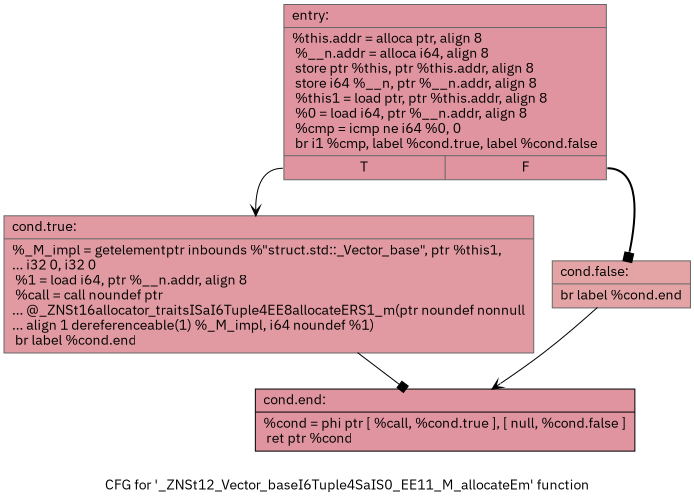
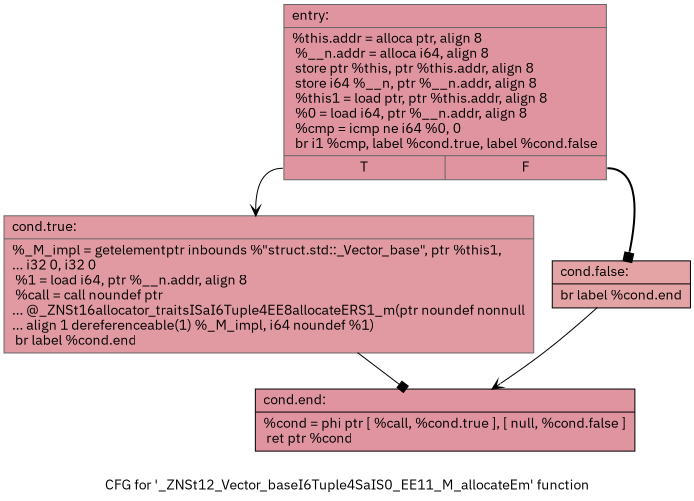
  digraph {
    label="CFG for '_ZNSt12_Vector_baseI6Tuple4SaIS0_EE11_M_allocateEm' function"
    fontname="IBM Plex Sans"
    node [color=gray40 fillcolor="#b70d2870" fontname="IBM Plex Sans" shape=record style=filled]
    edge [style=solid arrowhead=vee fontname="IBM Plex Sans"]
    n1 [label="{entry:\l|  %this.addr = alloca ptr, align 8\l  %__n.addr = alloca i64, align 8\l  store ptr %this, ptr %this.addr, align 8\l  store i64 %__n, ptr %__n.addr, align 8\l  %this1 = load ptr, ptr %this.addr, align 8\l  %0 = load i64, ptr %__n.addr, align 8\l  %cmp = icmp ne i64 %0, 0\l  br i1 %cmp, label %cond.true, label %cond.false\l|{<s0>T|<s1>F}}"]
    n2 [fillcolor="#bb1b2c70" label="{cond.true:\l|  %_M_impl = getelementptr inbounds %\"struct.std::_Vector_base\", ptr %this1,\l... i32 0, i32 0\l  %1 = load i64, ptr %__n.addr, align 8\l  %call = call noundef ptr\l... @_ZNSt16allocator_traitsISaI6Tuple4EE8allocateERS1_m(ptr noundef nonnull\l... align 1 dereferenceable(1) %_M_impl, i64 noundef %1)\l  br label %cond.end\l}"]
-   n3 [fillcolor="#c32e3170" label="{cond.false:\l|  br label %cond.end\l}"]
+   n3 [color=black fillcolor="#c32e3170" label="{cond.false:\l|  br label %cond.end\l}"]
    n4 [color=black label="{cond.end:\l|  %cond = phi ptr [ %call, %cond.true ], [ null, %cond.false ]\l  ret ptr %cond\l}"]
    n1 -> n2 [tailport=s0]
    n1 -> n3 [tailport=s1 style=bold arrowhead=box]
    n2 -> n4 [arrowhead=box]
    n3 -> n4
  }
